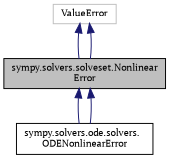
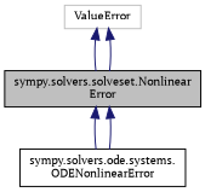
  digraph {
    fontname="PT Serif"
    node [color=black fillcolor=white fontname="PT Serif" fontsize=10 shape=record style=filled]
    edge [color=midnightblue dir=back fontname="PT Serif" fontsize=10 labelfontname=Helvetica labelfontsize=10 style=solid]
    n1 [fillcolor=grey75 fontcolor=black height=0.2 label="sympy.solvers.solveset.Nonlinear\lError" width=0.4]
-   n2 [height=0.2 label="sympy.solvers.ode.solvers.\lODENonlinearError" width=0.4]
+   n2 [height=0.2 label="sympy.solvers.ode.systems.\lODENonlinearError" width=0.4]
    n3 [color=grey75 height=0.2 label=ValueError width=0.4]
    n1 -> n2
    n1 -> n2
    n3 -> n1
    n3 -> n1
  }
